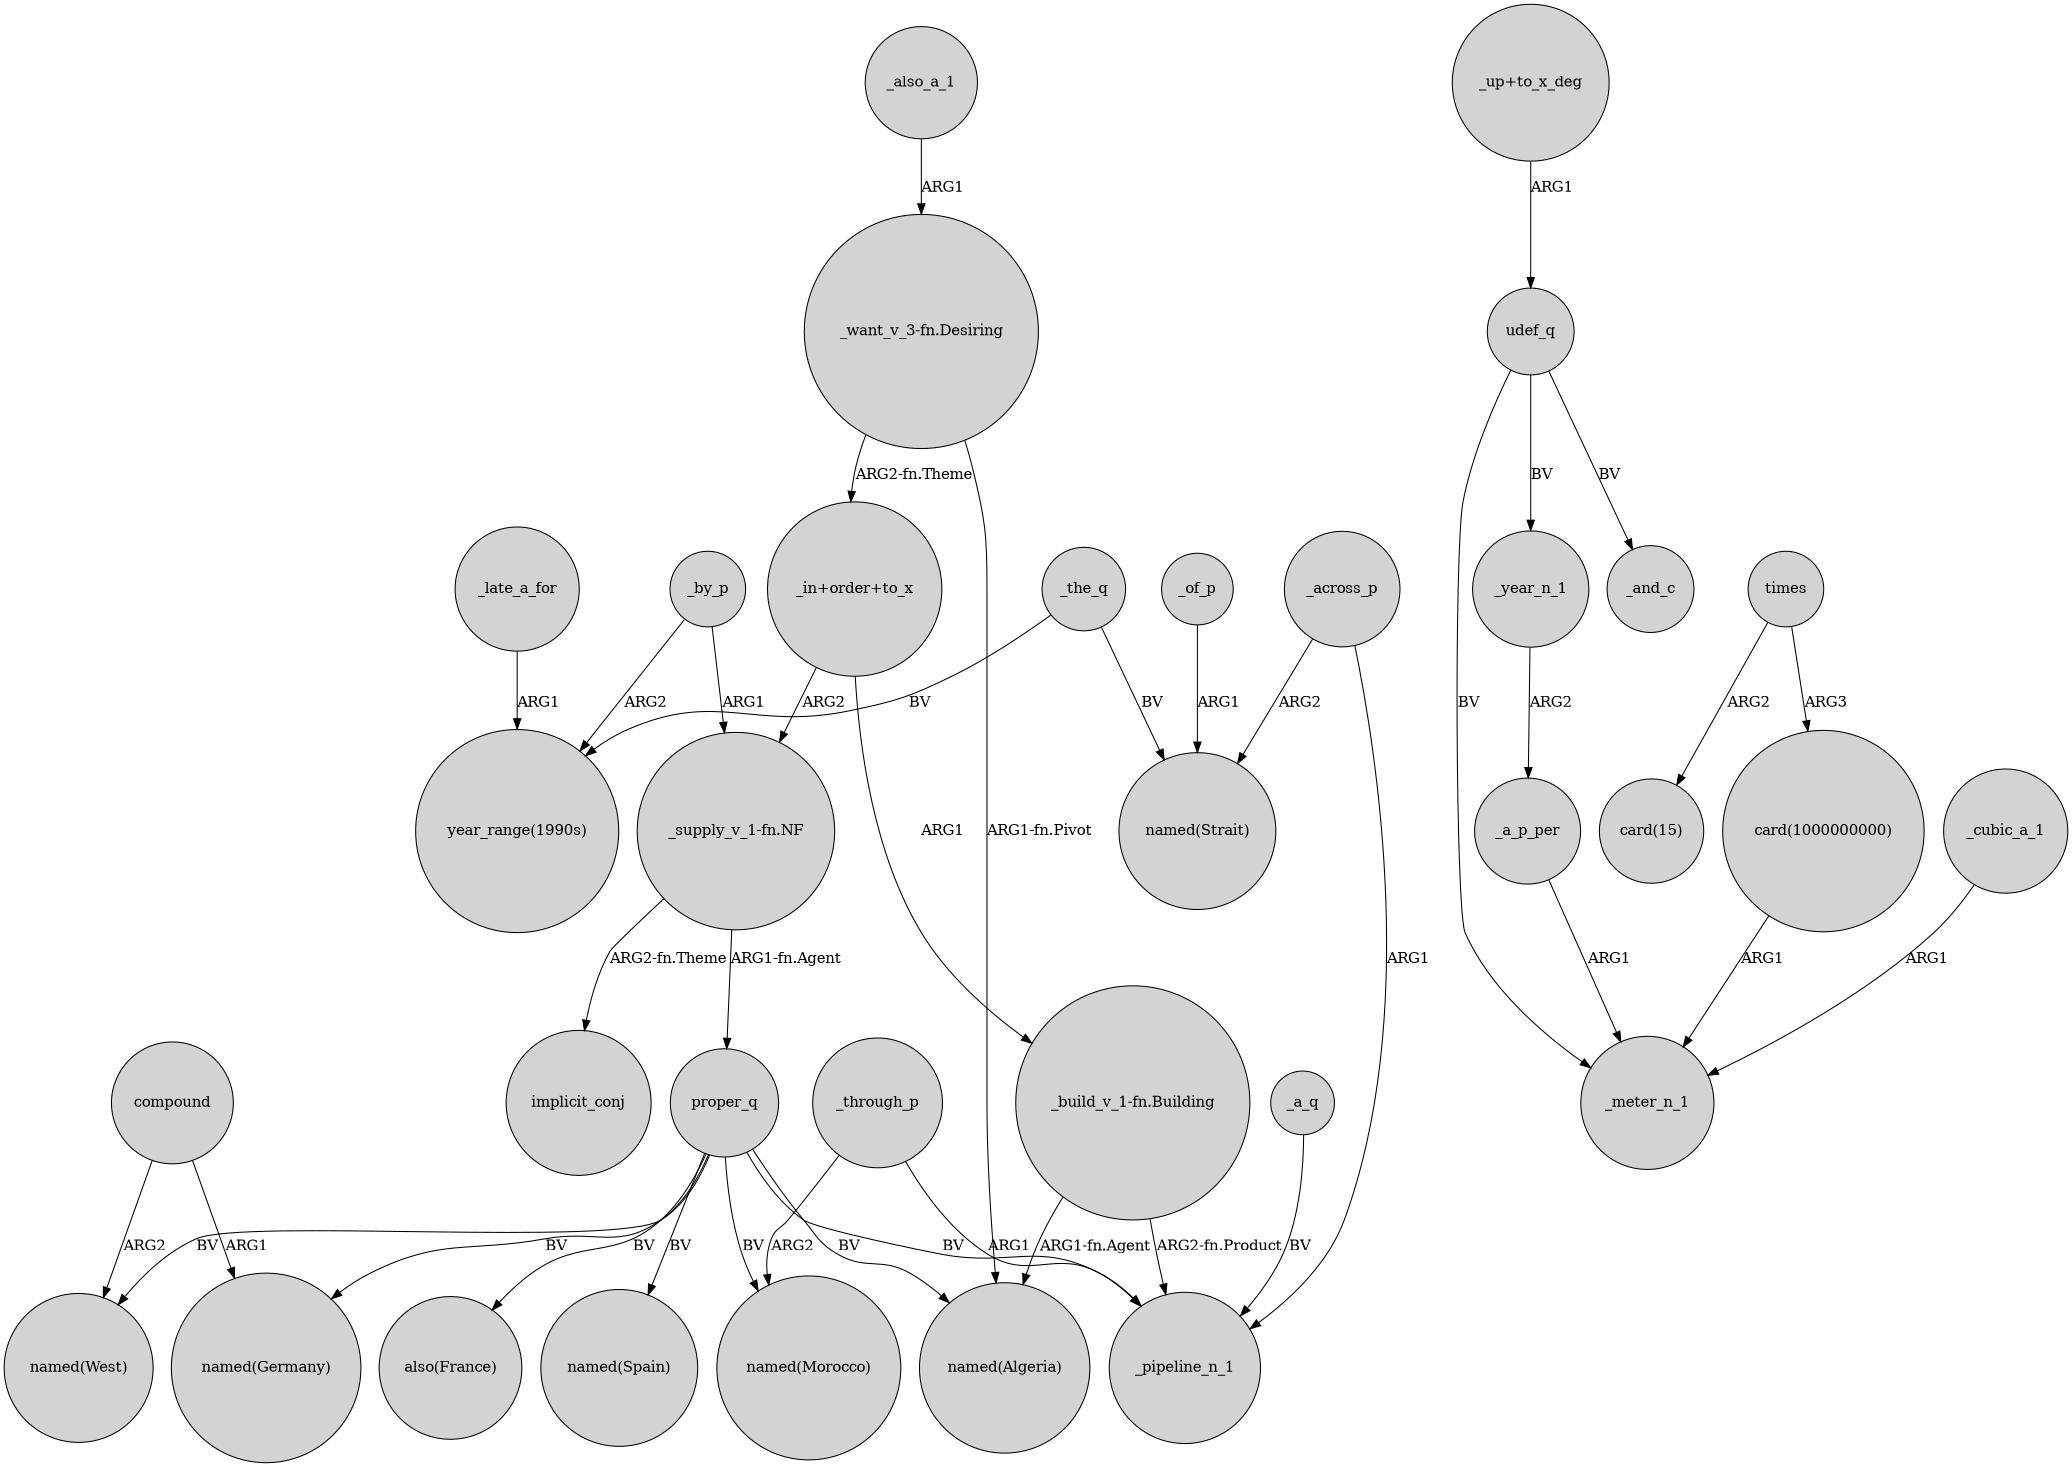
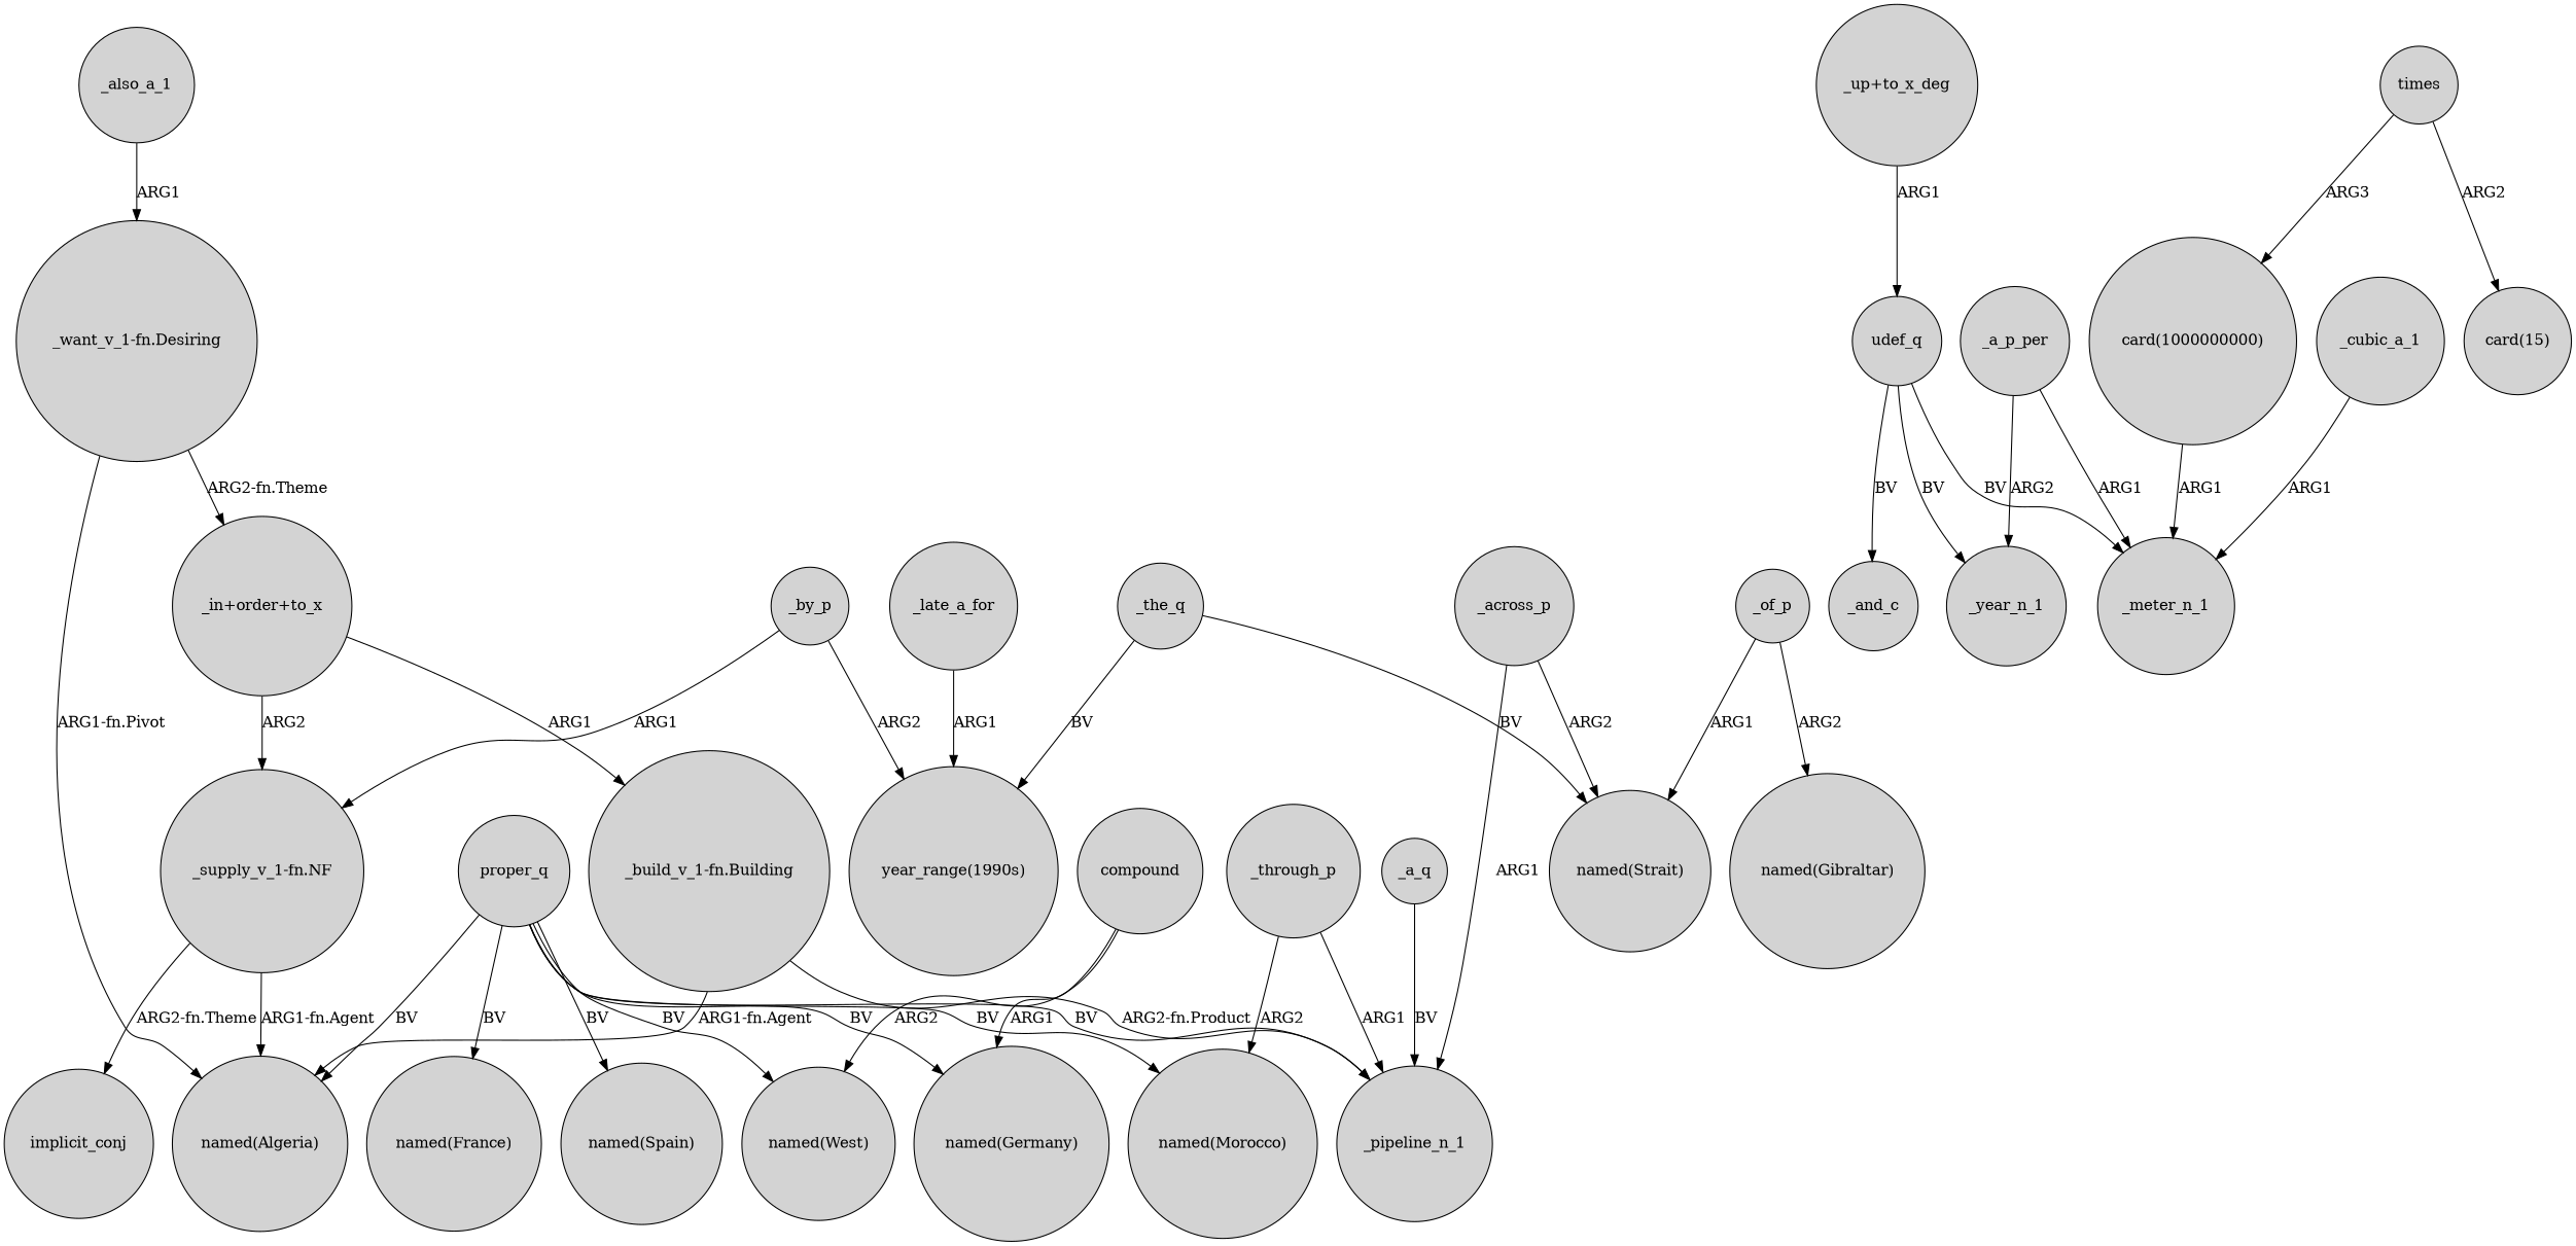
  digraph {
    node [shape=circle style=filled]
    _the_q
    "year_range(1990s)"
    "named(Strait)"
    compound
    "named(West)"
    "named(Germany)"
    "_supply_v_1-fn.NF"
    implicit_conj
    "named(Algeria)"
    proper_q
-   "named(France)" [label="also(France)"]
+   "named(France)"
    "named(Morocco)"
    "named(Spain)"
    _pipeline_n_1
    "_up+to_x_deg"
    udef_q
    _meter_n_1
    _year_n_1
    _and_c
    _also_a_1
-   "_want_v_1-fn.Desiring" [label="_want_v_3-fn.Desiring"]
+   "_want_v_1-fn.Desiring"
    "_in+order+to_x"
    "_build_v_1-fn.Building"
    _by_p
    _a_p_per
    _through_p
    times
    "card(15)"
    "card(1000000000)"
    _a_q
    _cubic_a_1
    _late_a_for
    _of_p
+   "named(Gibraltar)"
    _across_p
    _the_q -> "year_range(1990s)" [label=BV]
    _the_q -> "named(Strait)" [label=BV]
    compound -> "named(West)" [label=ARG2]
    compound -> "named(Germany)" [label=ARG1]
    "_supply_v_1-fn.NF" -> implicit_conj [label="ARG2-fn.Theme"]
-   "_supply_v_1-fn.NF" -> proper_q [label="ARG1-fn.Agent"]
+   "_supply_v_1-fn.NF" -> "named(Algeria)" [label="ARG1-fn.Agent"]
    proper_q -> "named(West)" [label=BV]
    proper_q -> "named(Germany)" [label=BV]
    proper_q -> "named(Algeria)" [label=BV]
    proper_q -> "named(France)" [label=BV]
    proper_q -> "named(Morocco)" [label=BV]
    proper_q -> "named(Spain)" [label=BV]
    proper_q -> _pipeline_n_1 [label=BV]
    "_up+to_x_deg" -> udef_q [label=ARG1]
    udef_q -> _meter_n_1 [label=BV]
    udef_q -> _year_n_1 [label=BV]
    udef_q -> _and_c [label=BV]
    _also_a_1 -> "_want_v_1-fn.Desiring" [label=ARG1]
    "_want_v_1-fn.Desiring" -> "named(Algeria)" [label="ARG1-fn.Pivot"]
    "_want_v_1-fn.Desiring" -> "_in+order+to_x" [label="ARG2-fn.Theme"]
    "_in+order+to_x" -> "_supply_v_1-fn.NF" [label=ARG2]
    "_in+order+to_x" -> "_build_v_1-fn.Building" [label=ARG1]
    "_build_v_1-fn.Building" -> "named(Algeria)" [label="ARG1-fn.Agent"]
    "_build_v_1-fn.Building" -> _pipeline_n_1 [label="ARG2-fn.Product"]
    _by_p -> "year_range(1990s)" [label=ARG2]
    _by_p -> "_supply_v_1-fn.NF" [label=ARG1]
    _a_p_per -> _meter_n_1 [label=ARG1]
-   _year_n_1 -> _a_p_per [label=ARG2]
+   _a_p_per -> _year_n_1 [label=ARG2]
    _through_p -> "named(Morocco)" [label=ARG2]
    _through_p -> _pipeline_n_1 [label=ARG1]
    times -> "card(15)" [label=ARG2]
    times -> "card(1000000000)" [label=ARG3]
    "card(1000000000)" -> _meter_n_1 [label=ARG1]
    _a_q -> _pipeline_n_1 [label=BV]
    _cubic_a_1 -> _meter_n_1 [label=ARG1]
    _late_a_for -> "year_range(1990s)" [label=ARG1]
    _of_p -> "named(Strait)" [label=ARG1]
+   _of_p -> "named(Gibraltar)" [label=ARG2]
    _across_p -> "named(Strait)" [label=ARG2]
    _across_p -> _pipeline_n_1 [label=ARG1]
  }
